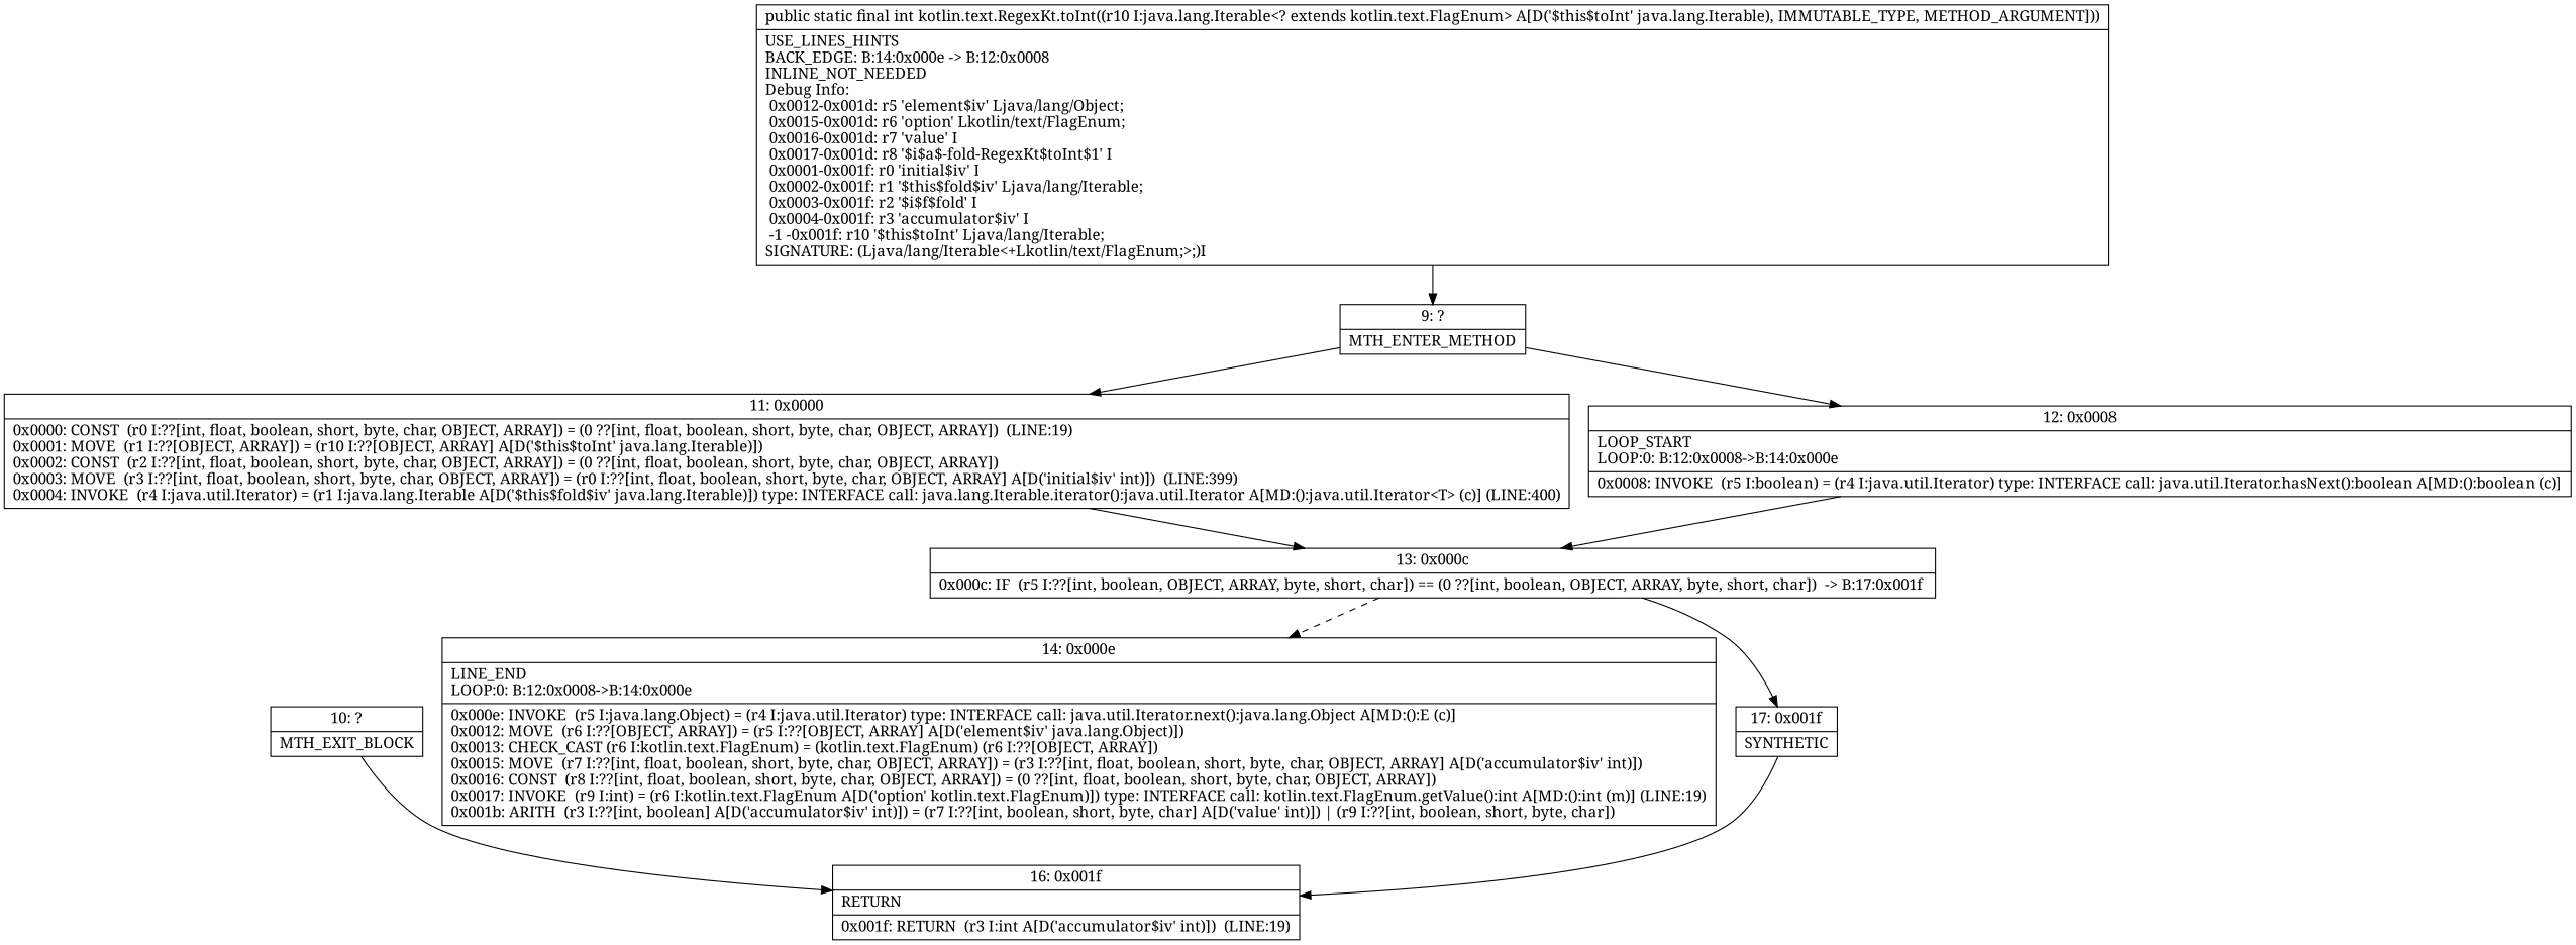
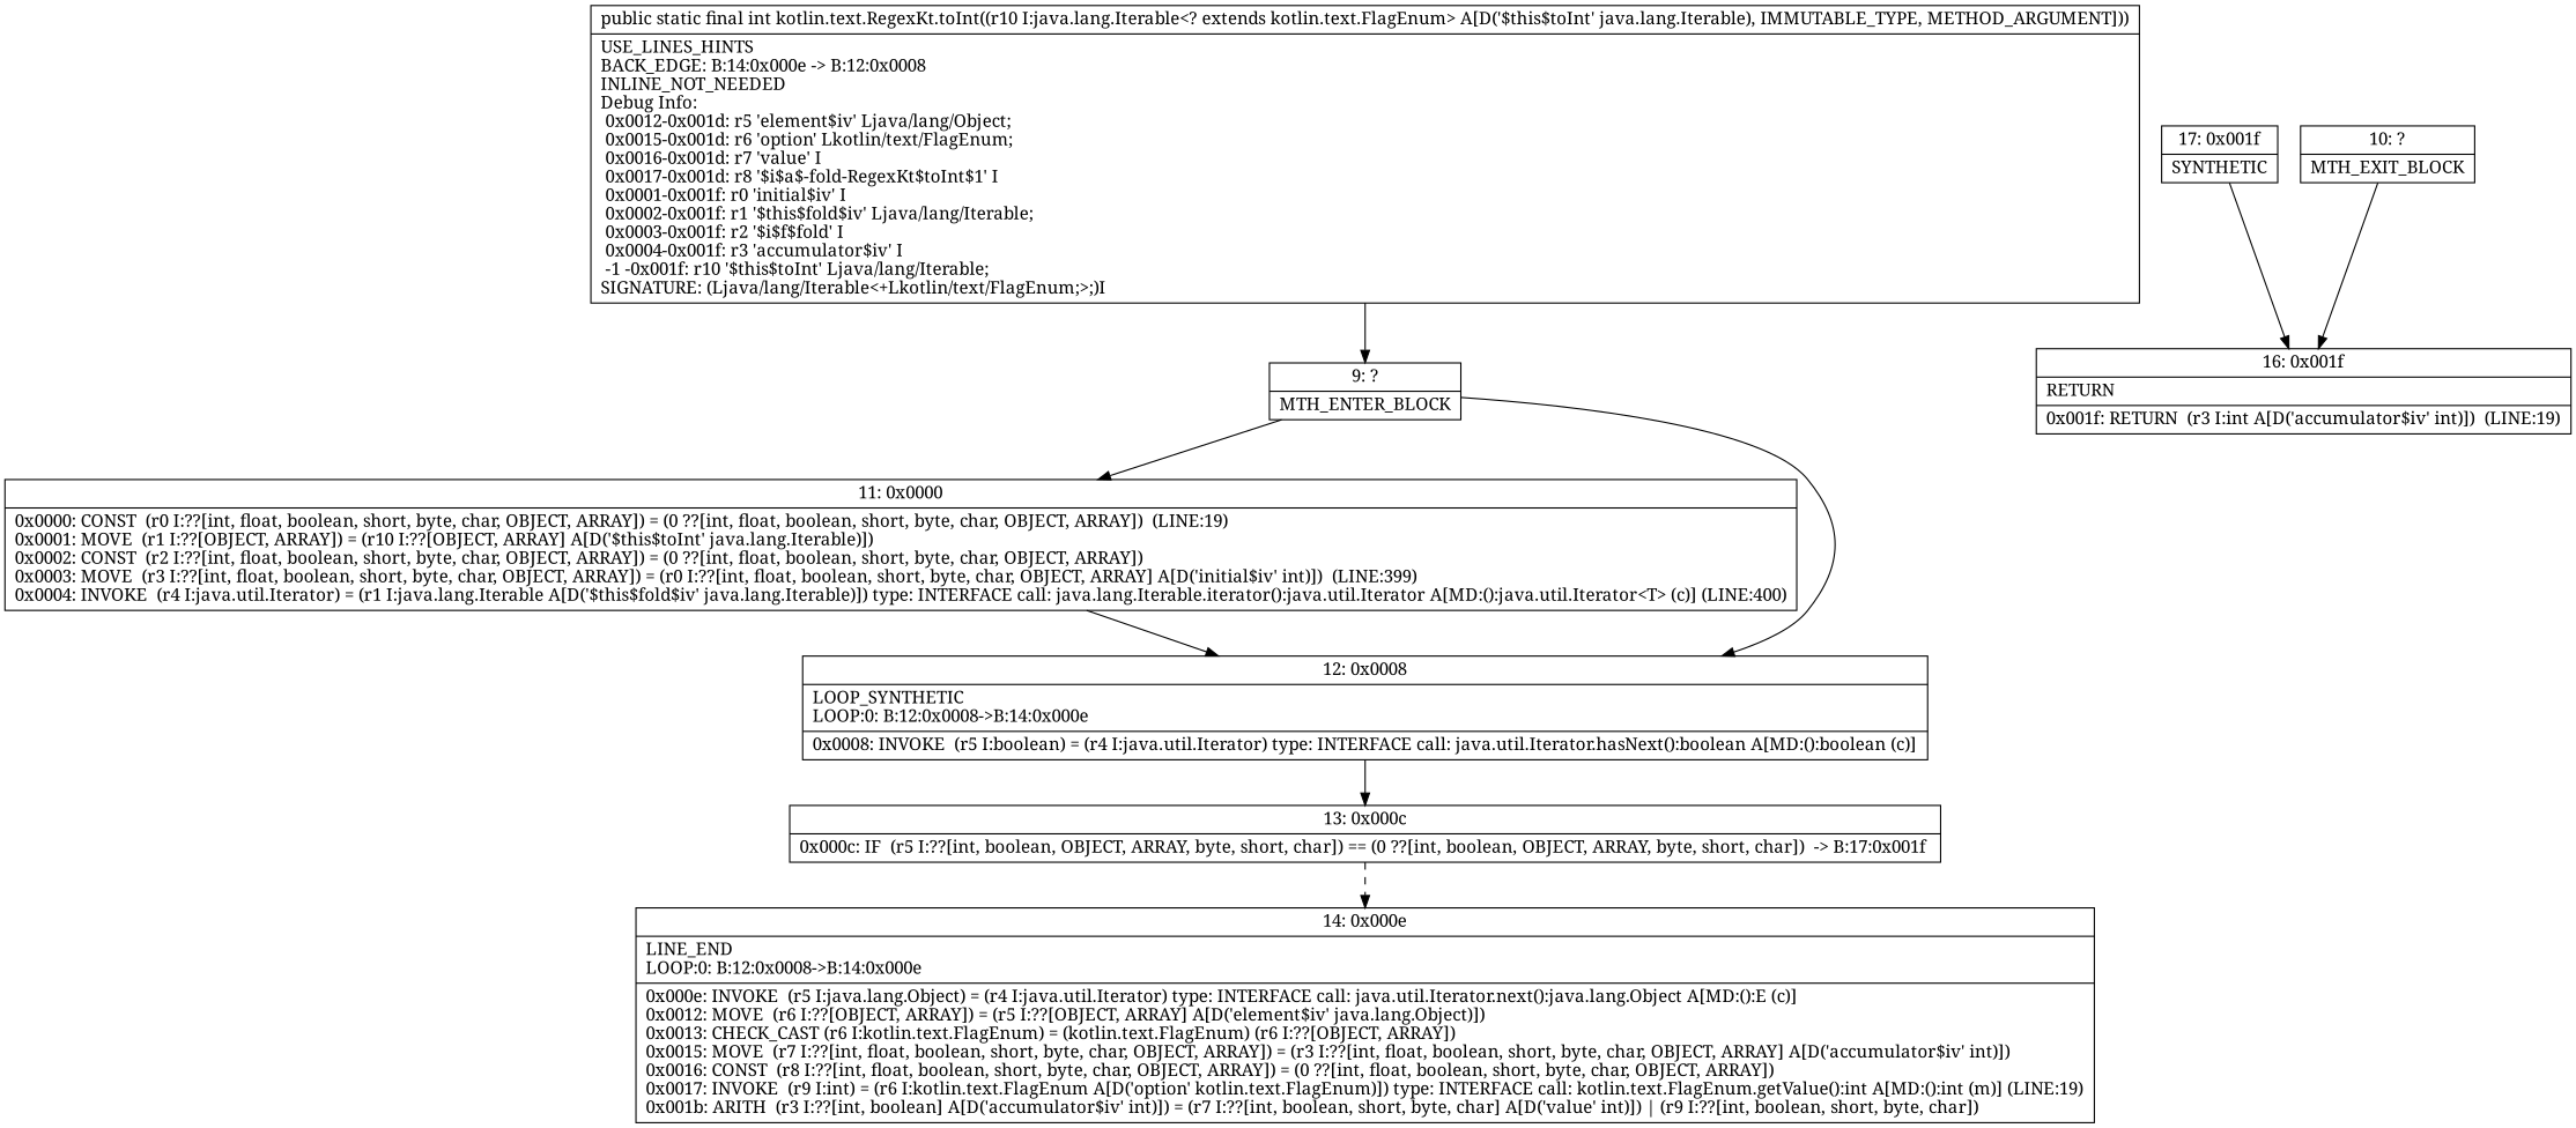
  digraph {
    fontname="Noto Serif"
    node [fontname="Noto Serif" shape=record]
    edge [fontname="Noto Serif"]
-   n1 [label="{9\:\ ?|MTH_ENTER_METHOD\l}"]
+   n1 [label="{9\:\ ?|MTH_ENTER_BLOCK\l}"]
    n2 [label="{11\:\ 0x0000|0x0000: CONST  (r0 I:??[int, float, boolean, short, byte, char, OBJECT, ARRAY]) = (0 ??[int, float, boolean, short, byte, char, OBJECT, ARRAY])  (LINE:19)\l0x0001: MOVE  (r1 I:??[OBJECT, ARRAY]) = (r10 I:??[OBJECT, ARRAY] A[D('$this$toInt' java.lang.Iterable)]) \l0x0002: CONST  (r2 I:??[int, float, boolean, short, byte, char, OBJECT, ARRAY]) = (0 ??[int, float, boolean, short, byte, char, OBJECT, ARRAY]) \l0x0003: MOVE  (r3 I:??[int, float, boolean, short, byte, char, OBJECT, ARRAY]) = (r0 I:??[int, float, boolean, short, byte, char, OBJECT, ARRAY] A[D('initial$iv' int)])  (LINE:399)\l0x0004: INVOKE  (r4 I:java.util.Iterator) = (r1 I:java.lang.Iterable A[D('$this$fold$iv' java.lang.Iterable)]) type: INTERFACE call: java.lang.Iterable.iterator():java.util.Iterator A[MD:():java.util.Iterator\<T\> (c)] (LINE:400)\l}"]
-   n3 [label="{12\:\ 0x0008|LOOP_START\lLOOP:0: B:12:0x0008\-\>B:14:0x000e\l|0x0008: INVOKE  (r5 I:boolean) = (r4 I:java.util.Iterator) type: INTERFACE call: java.util.Iterator.hasNext():boolean A[MD:():boolean (c)]\l}"]
+   n3 [label="{12\:\ 0x0008|LOOP_SYNTHETIC\lLOOP:0: B:12:0x0008\-\>B:14:0x000e\l|0x0008: INVOKE  (r5 I:boolean) = (r4 I:java.util.Iterator) type: INTERFACE call: java.util.Iterator.hasNext():boolean A[MD:():boolean (c)]\l}"]
    n4 [label="{13\:\ 0x000c|0x000c: IF  (r5 I:??[int, boolean, OBJECT, ARRAY, byte, short, char]) == (0 ??[int, boolean, OBJECT, ARRAY, byte, short, char])  \-\> B:17:0x001f \l}"]
    n5 [label="{14\:\ 0x000e|LINE_END\lLOOP:0: B:12:0x0008\-\>B:14:0x000e\l|0x000e: INVOKE  (r5 I:java.lang.Object) = (r4 I:java.util.Iterator) type: INTERFACE call: java.util.Iterator.next():java.lang.Object A[MD:():E (c)]\l0x0012: MOVE  (r6 I:??[OBJECT, ARRAY]) = (r5 I:??[OBJECT, ARRAY] A[D('element$iv' java.lang.Object)]) \l0x0013: CHECK_CAST (r6 I:kotlin.text.FlagEnum) = (kotlin.text.FlagEnum) (r6 I:??[OBJECT, ARRAY]) \l0x0015: MOVE  (r7 I:??[int, float, boolean, short, byte, char, OBJECT, ARRAY]) = (r3 I:??[int, float, boolean, short, byte, char, OBJECT, ARRAY] A[D('accumulator$iv' int)]) \l0x0016: CONST  (r8 I:??[int, float, boolean, short, byte, char, OBJECT, ARRAY]) = (0 ??[int, float, boolean, short, byte, char, OBJECT, ARRAY]) \l0x0017: INVOKE  (r9 I:int) = (r6 I:kotlin.text.FlagEnum A[D('option' kotlin.text.FlagEnum)]) type: INTERFACE call: kotlin.text.FlagEnum.getValue():int A[MD:():int (m)] (LINE:19)\l0x001b: ARITH  (r3 I:??[int, boolean] A[D('accumulator$iv' int)]) = (r7 I:??[int, boolean, short, byte, char] A[D('value' int)]) \| (r9 I:??[int, boolean, short, byte, char]) \l}"]
    n6 [label="{17\:\ 0x001f|SYNTHETIC\l}"]
    n7 [label="{16\:\ 0x001f|RETURN\l|0x001f: RETURN  (r3 I:int A[D('accumulator$iv' int)])  (LINE:19)\l}"]
    n8 [label="{10\:\ ?|MTH_EXIT_BLOCK\l}"]
    n9 [label="{public static final int kotlin.text.RegexKt.toInt((r10 I:java.lang.Iterable\<? extends kotlin.text.FlagEnum\> A[D('$this$toInt' java.lang.Iterable), IMMUTABLE_TYPE, METHOD_ARGUMENT]))  | USE_LINES_HINTS\lBACK_EDGE: B:14:0x000e \-\> B:12:0x0008\lINLINE_NOT_NEEDED\lDebug Info:\l  0x0012\-0x001d: r5 'element$iv' Ljava\/lang\/Object;\l  0x0015\-0x001d: r6 'option' Lkotlin\/text\/FlagEnum;\l  0x0016\-0x001d: r7 'value' I\l  0x0017\-0x001d: r8 '$i$a$\-fold\-RegexKt$toInt$1' I\l  0x0001\-0x001f: r0 'initial$iv' I\l  0x0002\-0x001f: r1 '$this$fold$iv' Ljava\/lang\/Iterable;\l  0x0003\-0x001f: r2 '$i$f$fold' I\l  0x0004\-0x001f: r3 'accumulator$iv' I\l  \-1 \-0x001f: r10 '$this$toInt' Ljava\/lang\/Iterable;\lSIGNATURE: (Ljava\/lang\/Iterable\<+Lkotlin\/text\/FlagEnum;\>;)I\l}"]
    n1 -> n2
    n1 -> n3
-   n2 -> n4
+   n2 -> n3
    n3 -> n4
    n4 -> n5 [style=dashed]
-   n4 -> n6
    n6 -> n7
    n8 -> n7
    n9 -> n1
  }
